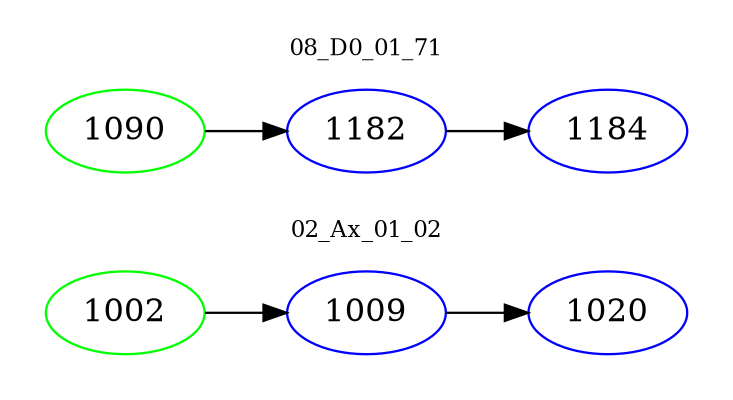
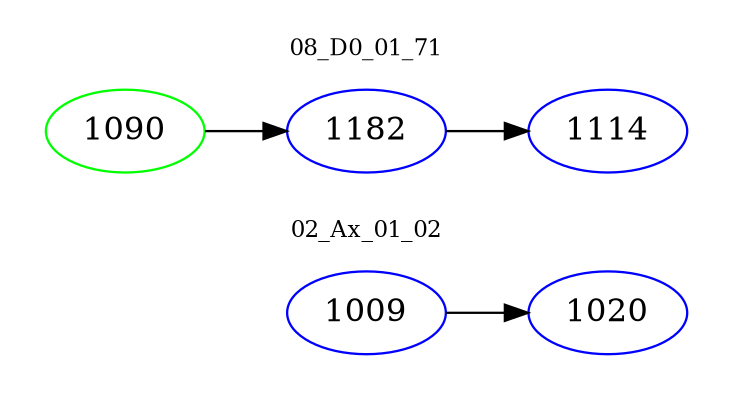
  digraph {
    rankdir=LR
    node [color=blue]
    edge [color=black]
-   n1 [color=green label=1002]
    n2 [label=1009]
    n3 [label=1020]
    n4 [color=green label=1090]
    n5 [label=1182]
-   n6 [label=1184]
+   n6 [label=1114]
    subgraph cluster_1 {
      color=white
      fontsize=10
      label="02_Ax_01_02"
-     n1
      n2
      n3
    }
    subgraph cluster_2 {
      color=white
      fontsize=10
      label="08_D0_01_71"
      n4
      n5
      n6
    }
-   n1 -> n2
    n2 -> n3
    n4 -> n5
    n5 -> n6
  }
